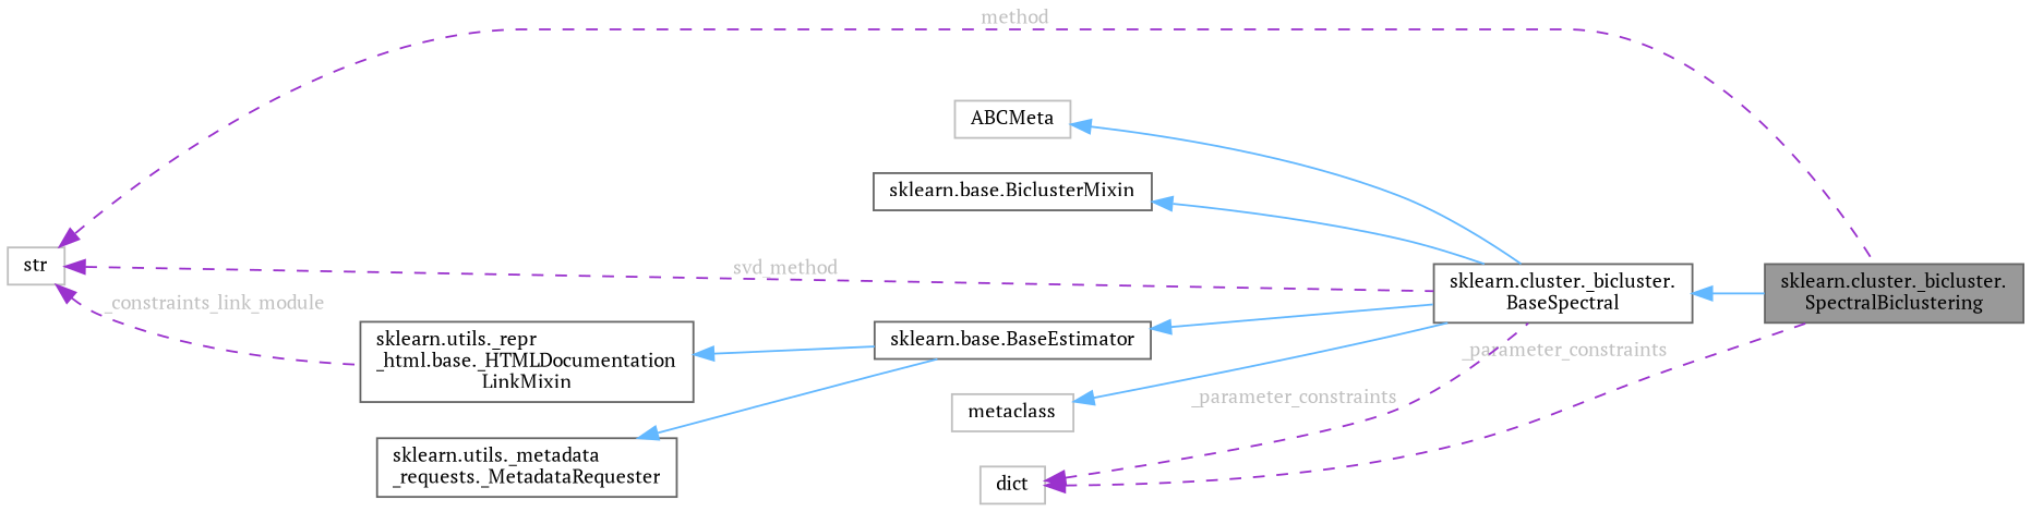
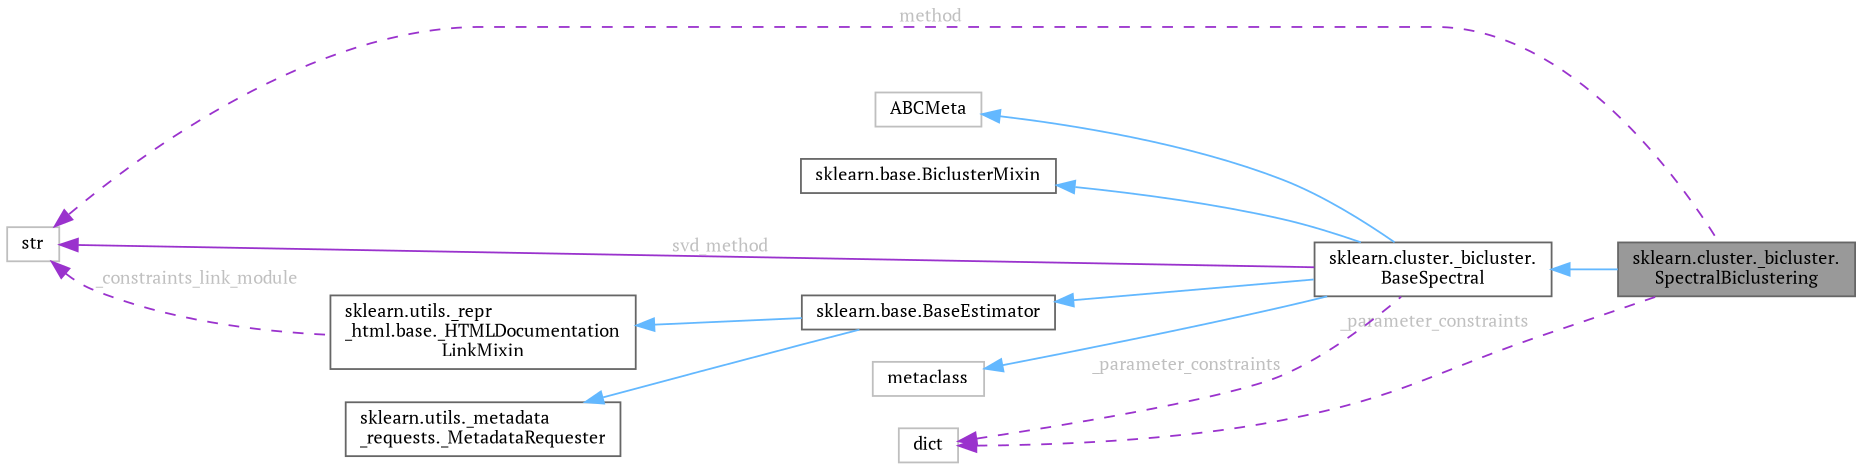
  digraph {
    fontname="PT Serif"
    rankdir=LR
    node [color=gray40 fillcolor=white fontname="PT Serif" fontsize=10 shape=box style=filled]
    edge [color=steelblue1 dir=back fontname="PT Serif" fontsize=10 labelfontname=Helvetica labelfontsize=10 style=solid]
    n1 [fillcolor=grey60 fontcolor=black height=0.2 label="sklearn.cluster._bicluster.\lSpectralBiclustering" width=0.4]
    n2 [height=0.2 label="sklearn.cluster._bicluster.\lBaseSpectral" width=0.4]
    n3 [height=0.2 label="sklearn.base.BiclusterMixin" width=0.4]
    n4 [height=0.2 label="sklearn.base.BaseEstimator" width=0.4]
    n5 [height=0.2 label="sklearn.utils._repr\l_html.base._HTMLDocumentation\lLinkMixin" width=0.4]
    n6 [color=grey75 height=0.2 label=str width=0.4]
    n7 [height=0.2 label="sklearn.utils._metadata\l_requests._MetadataRequester" width=0.4]
    n8 [color=grey75 height=0.2 label=metaclass width=0.4]
    n9 [color=grey75 height=0.2 label=ABCMeta width=0.4]
    n10 [color=grey75 height=0.2 label=dict width=0.4]
    n2 -> n1
    n3 -> n2
    n4 -> n2
    n5 -> n4
    n6 -> n1 [color=darkorchid3 fontcolor=grey label=" method" style=dashed]
-   n6 -> n2 [color=darkorchid3 fontcolor=grey label=" svd_method" style=dashed]
+   n6 -> n2 [color=darkorchid3 fontcolor=grey label=" svd_method"]
    n6 -> n5 [color=darkorchid3 fontcolor=grey label=" _constraints_link_module" style=dashed]
    n7 -> n4
    n8 -> n2
    n9 -> n2
    n10 -> n1 [color=darkorchid3 fontcolor=grey label=" _parameter_constraints" style=dashed]
    n10 -> n2 [color=darkorchid3 fontcolor=grey label=" _parameter_constraints" style=dashed]
  }
